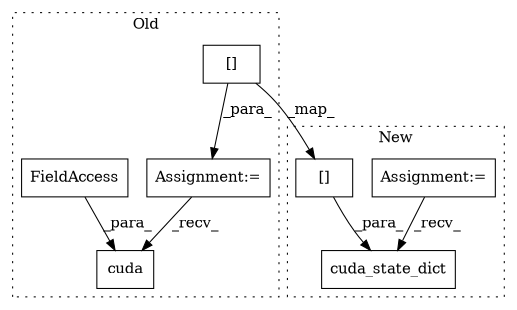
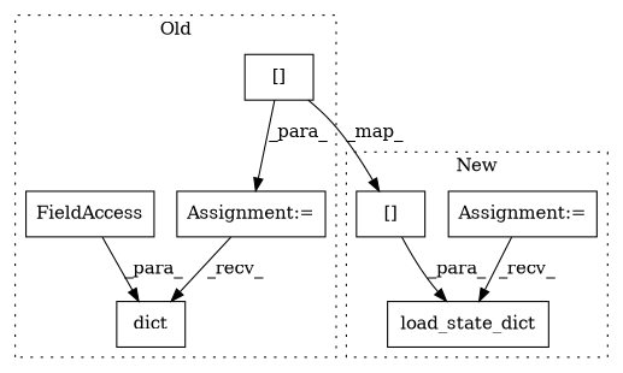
  digraph {
    node [a=32 l=1 shape=box]
-   n1 [l=6 label=cuda s=391]
+   n1 [l=6 label=dict s=391]
    n2 [a=7 label="Assignment:=" s=309]
    n3 [a=2 l="11,1" label="[]" s="310,328"]
    n4 [a=22 l=10 label=FieldAccess s=380]
-   n5 [l="16,1" label=cuda_state_dict s="880,915"]
+   n5 [l="16,1" label=load_state_dict s="880,915"]
    n6 [a=7 label="Assignment:=" s=601]
    n7 [a=2 l="11,1" label="[]" s="896,914"]
    subgraph cluster_1 {
      label=Old
      style=dotted
      n1
      n2
      n3
      n4
    }
    subgraph cluster_2 {
      label=New
      style=dotted
      n5
      n6
      n7
    }
    n2 -> n1 [label=_recv_]
    n3 -> n2 [label=_para_]
    n3 -> n7 [label=_map_]
    n4 -> n1 [label=_para_]
    n6 -> n5 [label=_recv_]
    n7 -> n5 [label=_para_]
  }
